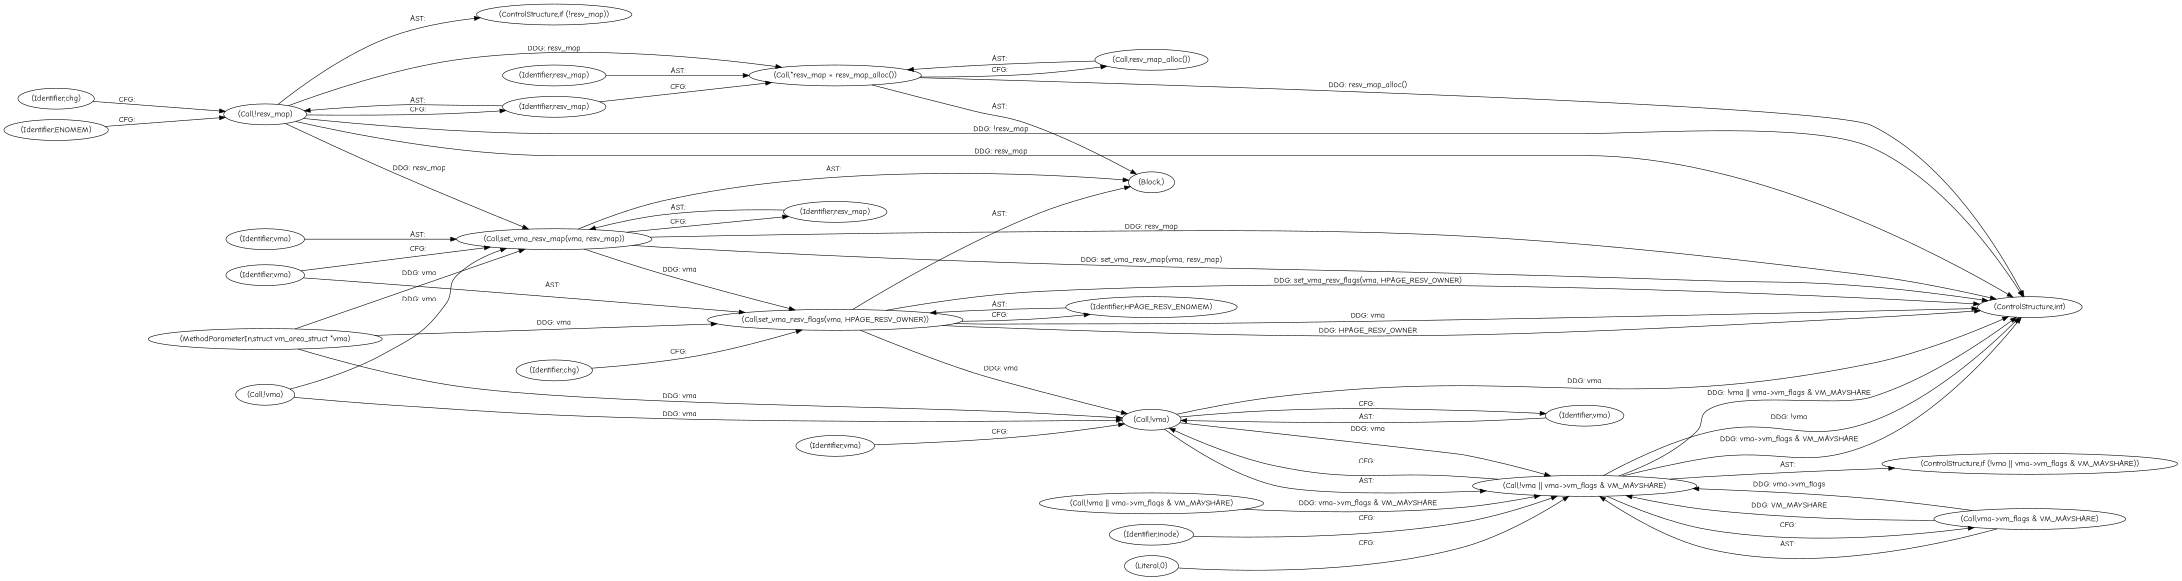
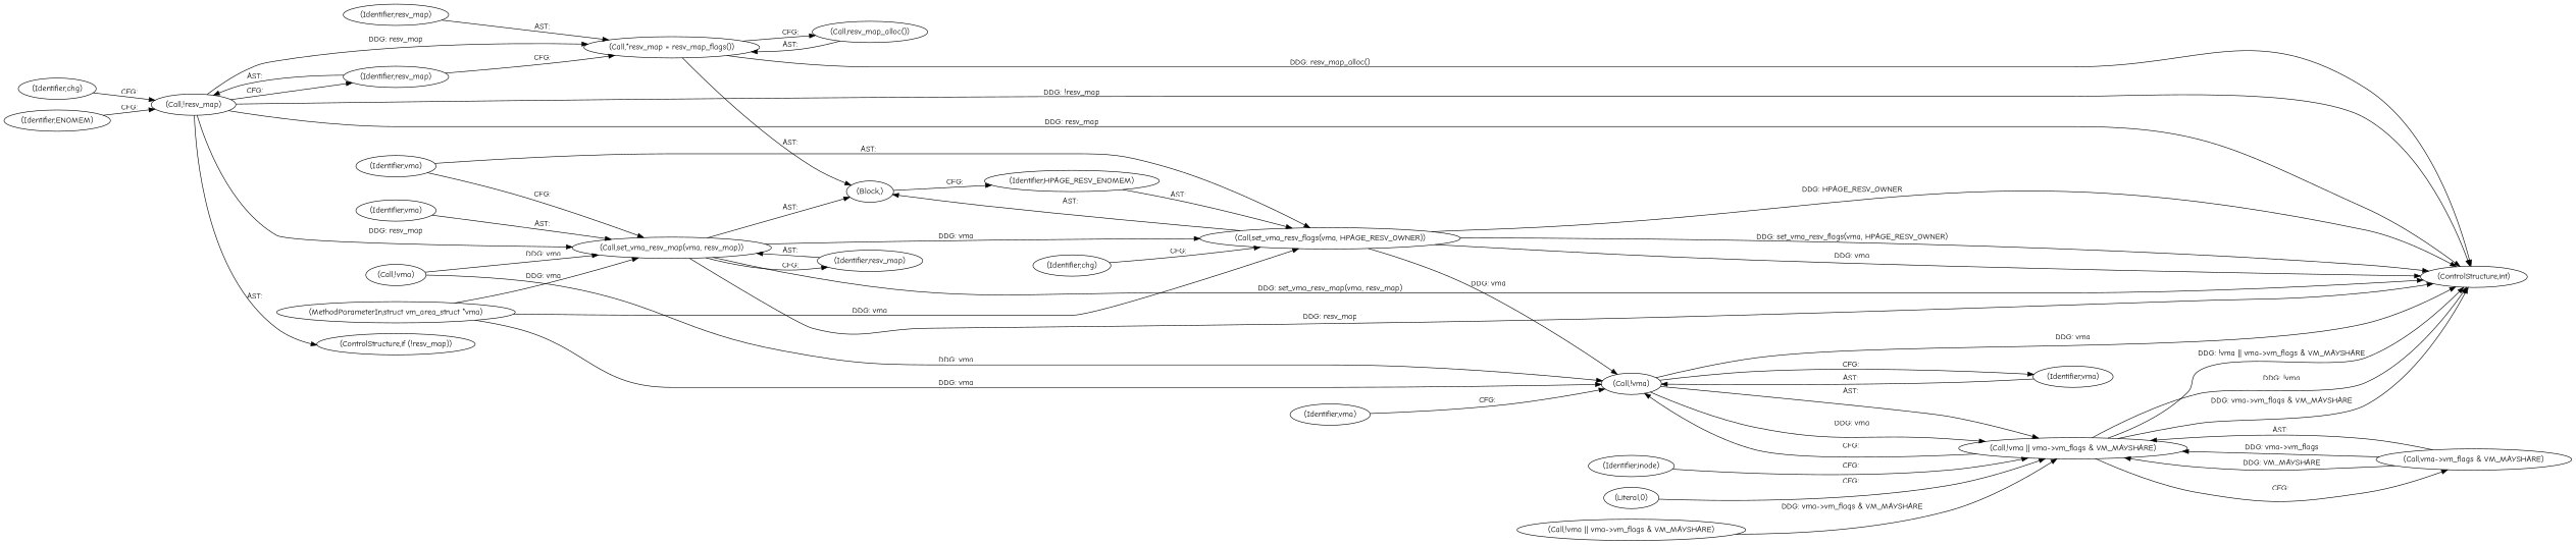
  digraph {
    fontname="Comic Neue"
    rankdir=LR
    node [fontname="Comic Neue"]
    edge [fontname="Comic Neue"]
-   n1 [label="(Call,*resv_map = resv_map_alloc())"]
+   n1 [label="(Call,*resv_map = resv_map_flags())"]
    n2 [label="(Call,resv_map_alloc())"]
    n3 [label="(Block,)"]
    n4 [label="(ControlStructure,int)"]
    n5 [label="(Call,!resv_map)"]
    n6 [label="(Call,set_vma_resv_map(vma, resv_map))"]
    n7 [label="(ControlStructure,if (!resv_map))"]
    n8 [label="(Identifier,resv_map)"]
    n9 [label="(Call,set_vma_resv_flags(vma, HPAGE_RESV_OWNER))"]
    n10 [label="(Identifier,resv_map)"]
    n11 [label="(Call,!vma)"]
    n12 [label="(Identifier,HPAGE_RESV_ENOMEM)"]
    n13 [label="(Call,!vma || vma->vm_flags & VM_MAYSHARE)"]
    n14 [label="(Identifier,vma)"]
-   n15 [label="(ControlStructure,if (!vma || vma->vm_flags & VM_MAYSHARE))"]
    n16 [label="(Call,vma->vm_flags & VM_MAYSHARE)"]
    n17 [label="(Call,!vma)"]
    n18 [label="(Identifier,vma)"]
    n19 [label="(Identifier,chg)"]
    n20 [label="(Identifier,chg)"]
    n21 [label="(Literal,0)"]
    n22 [label="(Call,!vma || vma->vm_flags & VM_MAYSHARE)"]
    n23 [label="(Identifier,resv_map)"]
    n24 [label="(MethodParameterIn,struct vm_area_struct *vma)"]
    n25 [label="(Identifier,inode)"]
    n26 [label="(Identifier,ENOMEM)"]
    n27 [label="(Identifier,vma)"]
    n28 [label="(Identifier,vma)"]
    n1 -> n2 [label="CFG: "]
    n1 -> n3 [label="AST: "]
    n1 -> n4 [label="DDG: resv_map_alloc()"]
    n2 -> n1 [label="AST: "]
    n5 -> n1 [label="DDG: resv_map"]
    n5 -> n4 [label="DDG: !resv_map"]
    n5 -> n4 [label="DDG: resv_map"]
    n5 -> n6 [label="DDG: resv_map"]
    n5 -> n7 [label="AST: "]
    n5 -> n8 [label="CFG: "]
    n6 -> n3 [label="AST: "]
    n6 -> n4 [label="DDG: set_vma_resv_map(vma, resv_map)"]
    n6 -> n4 [label="DDG: resv_map"]
    n6 -> n9 [label="DDG: vma"]
    n6 -> n10 [label="CFG: "]
    n8 -> n1 [label="CFG: "]
    n8 -> n5 [label="AST: "]
    n9 -> n3 [label="AST: "]
    n9 -> n4 [label="DDG: vma"]
    n9 -> n4 [label="DDG: HPAGE_RESV_OWNER"]
    n9 -> n4 [label="DDG: set_vma_resv_flags(vma, HPAGE_RESV_OWNER)"]
    n9 -> n11 [label="DDG: vma"]
-   n9 -> n12 [label="CFG: "]
+   n3 -> n12 [label="CFG: "]
    n10 -> n6 [label="AST: "]
    n11 -> n4 [label="DDG: vma"]
    n11 -> n13 [label="AST: "]
    n11 -> n13 [label="DDG: vma"]
    n11 -> n14 [label="CFG: "]
    n12 -> n9 [label="AST: "]
    n13 -> n4 [label="DDG: !vma || vma->vm_flags & VM_MAYSHARE"]
    n13 -> n4 [label="DDG: !vma"]
    n13 -> n4 [label="DDG: vma->vm_flags & VM_MAYSHARE"]
    n13 -> n11 [label="CFG: "]
-   n13 -> n15 [label="AST: "]
    n13 -> n16 [label="CFG: "]
    n14 -> n11 [label="AST: "]
    n16 -> n13 [label="AST: "]
    n16 -> n13 [label="DDG: vma->vm_flags"]
    n16 -> n13 [label="DDG: VM_MAYSHARE"]
    n17 -> n6 [label="DDG: vma"]
    n17 -> n11 [label="DDG: vma"]
    n18 -> n6 [label="AST: "]
    n19 -> n9 [label="CFG: "]
    n20 -> n5 [label="CFG: "]
    n21 -> n13 [label="CFG: "]
    n22 -> n13 [label="DDG: vma->vm_flags & VM_MAYSHARE"]
    n23 -> n1 [label="AST: "]
    n24 -> n6 [label="DDG: vma"]
    n24 -> n9 [label="DDG: vma"]
    n24 -> n11 [label="DDG: vma"]
    n25 -> n13 [label="CFG: "]
    n26 -> n5 [label="CFG: "]
    n27 -> n6 [label="CFG: "]
    n27 -> n9 [label="AST: "]
    n28 -> n11 [label="CFG: "]
  }
